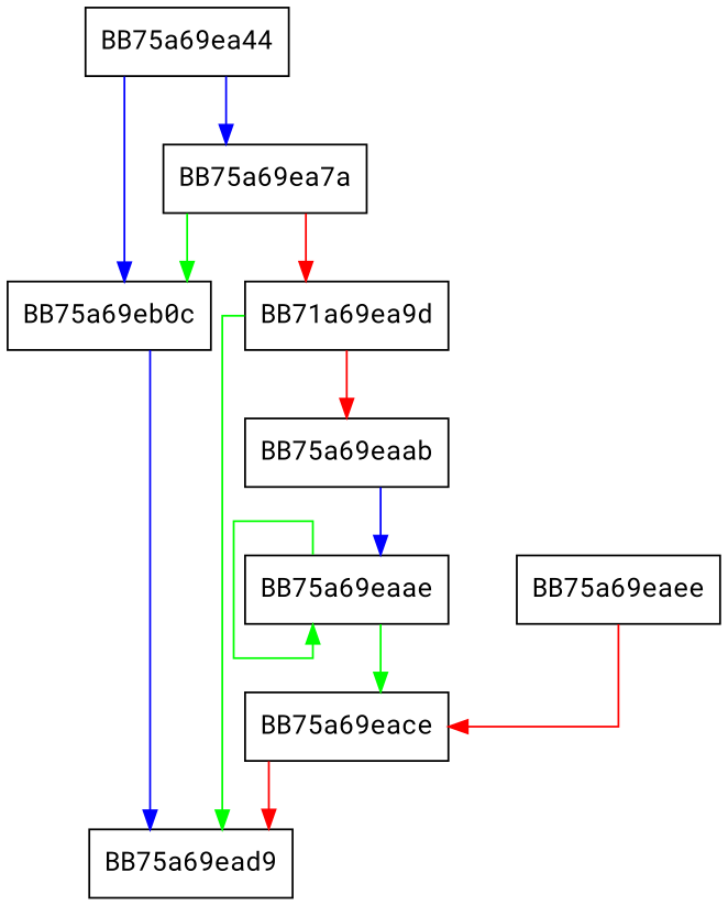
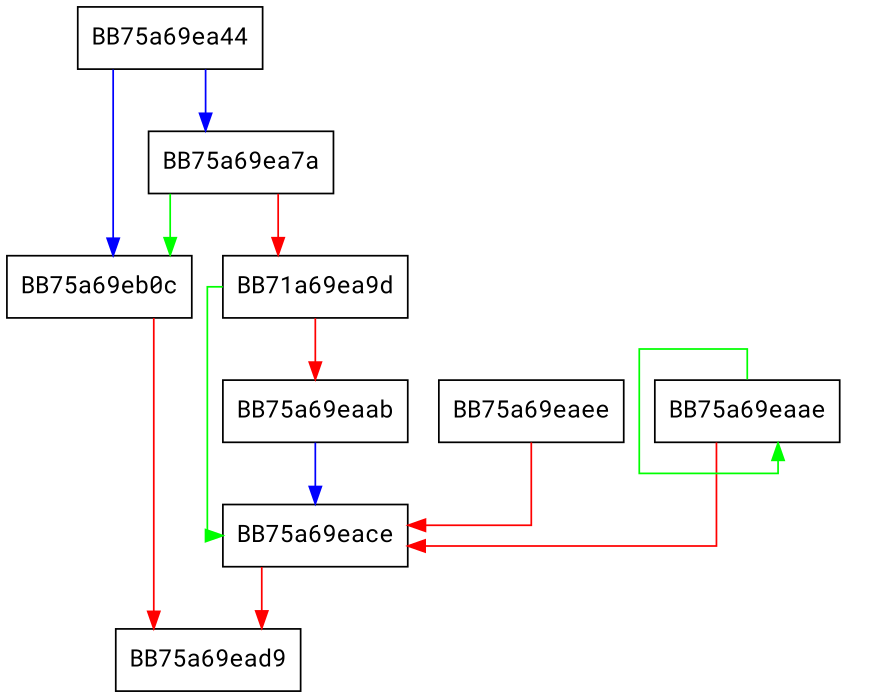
  digraph {
    fontname="Roboto Mono"
    splines=ortho
    node [fontname="Roboto Mono" shape=box]
    edge [color=red fontname="Roboto Mono"]
    BB75a69ea44
    BB75a69eb0c
    BB75a69ea7a
    BB75a69ead9
    n5 [label=BB71a69ea9d]
    BB75a69eaee
    BB75a69eace
    BB75a69eaab
    BB75a69eaae
    BB75a69ea44 -> BB75a69eb0c [color=blue]
    BB75a69ea44 -> BB75a69ea7a [color=blue]
-   BB75a69eb0c -> BB75a69ead9 [color=blue]
+   BB75a69eb0c -> BB75a69ead9
    BB75a69ea7a -> BB75a69eb0c [color=green]
    BB75a69ea7a -> n5
-   n5 -> BB75a69ead9 [color=green]
+   n5 -> BB75a69eace [color=green]
    n5 -> BB75a69eaab
    BB75a69eaee -> BB75a69eace
    BB75a69eace -> BB75a69ead9
-   BB75a69eaab -> BB75a69eaae [color=blue]
-   BB75a69eaae -> BB75a69eace [color=green]
+   BB75a69eaab -> BB75a69eace [color=blue]
+   BB75a69eaae -> BB75a69eace
    BB75a69eaae -> BB75a69eaae [color=green]
  }
